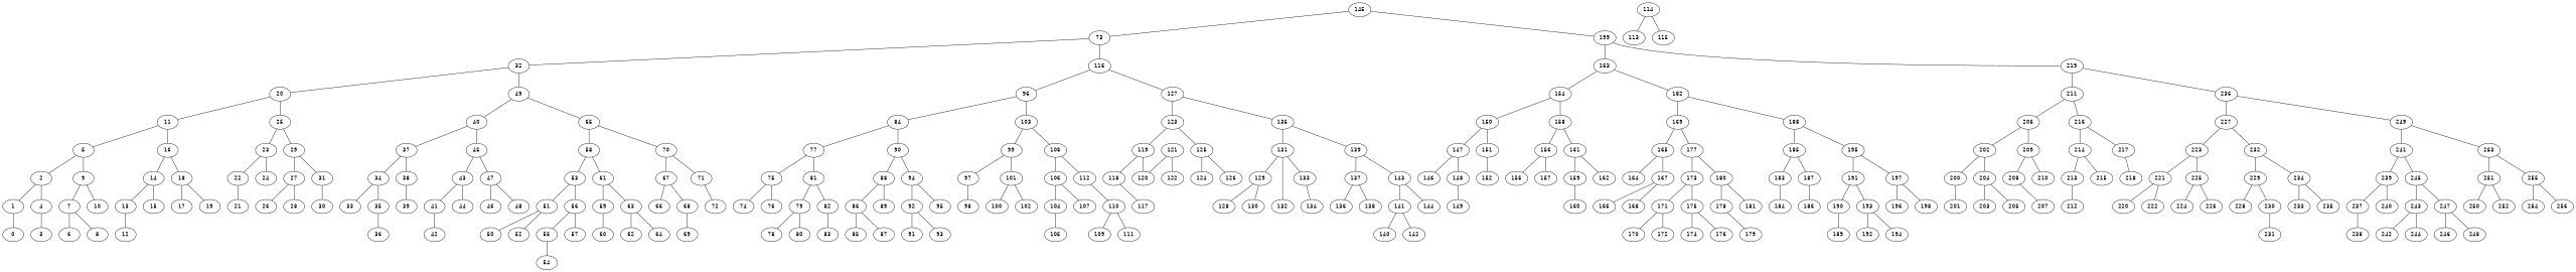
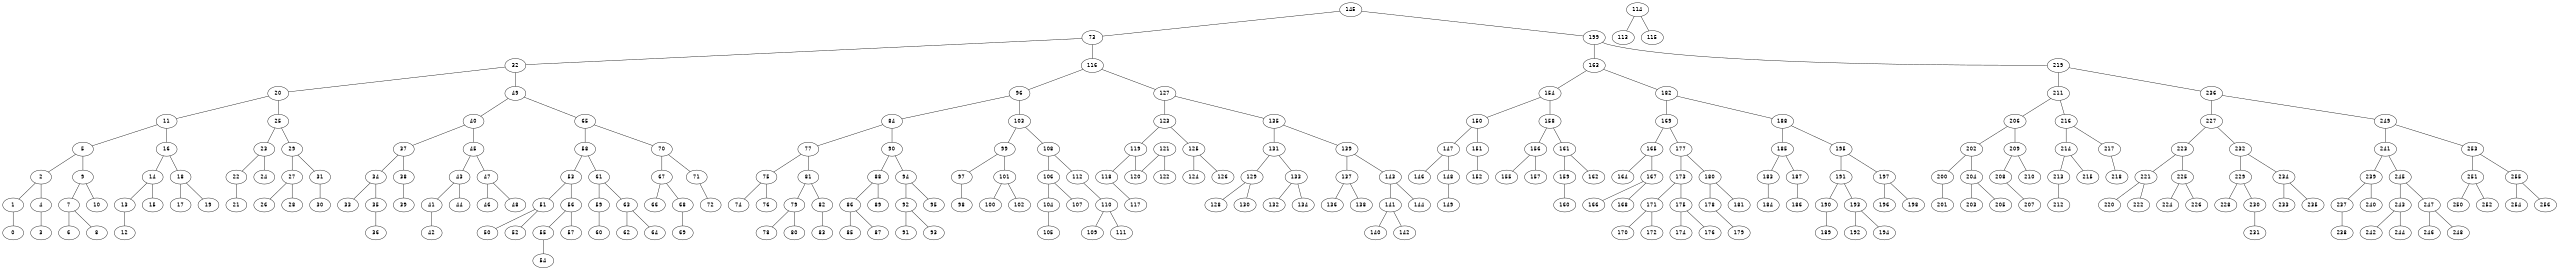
  graph {
    node [fontname=Helvetica]
    n1 [label=145]
    n2 [label=73]
    n3 [label=199]
    n4 [label=32]
    n5 [label=116]
    n6 [label=163]
    n7 [label=219]
    n8 [label=20]
    n9 [label=49]
    n10 [label=96]
    n11 [label=127]
    n12 [label=11]
    n13 [label=25]
    n14 [label=40]
    n15 [label=65]
    n16 [label=5]
    n17 [label=16]
    n18 [label=23]
    n19 [label=29]
    n20 [label=2]
    n21 [label=9]
    n22 [label=14]
    n23 [label=18]
    n24 [label=1]
    n25 [label=4]
    n26 [label=7]
    n27 [label=10]
    n28 [label=0]
    n29 [label=3]
    n30 [label=6]
    n31 [label=8]
    n32 [label=13]
    n33 [label=15]
    n34 [label=17]
    n35 [label=19]
    n36 [label=12]
    n37 [label=22]
    n38 [label=24]
    n39 [label=27]
    n40 [label=31]
    n41 [label=21]
    n42 [label=26]
    n43 [label=28]
    n44 [label=30]
    n45 [label=37]
    n46 [label=45]
    n47 [label=58]
    n48 [label=70]
    n49 [label=34]
    n50 [label=38]
    n51 [label=43]
    n52 [label=47]
    n53 [label=33]
    n54 [label=35]
    n55 [label=39]
    n56 [label=36]
    n57 [label=41]
    n58 [label=44]
    n59 [label=46]
    n60 [label=48]
    n61 [label=42]
    n62 [label=53]
    n63 [label=61]
    n64 [label=67]
    n65 [label=71]
    n66 [label=51]
    n67 [label=56]
    n68 [label=59]
    n69 [label=63]
    n70 [label=50]
    n71 [label=52]
    n72 [label=55]
    n73 [label=57]
    n74 [label=54]
    n75 [label=60]
    n76 [label=62]
    n77 [label=64]
    n78 [label=66]
    n79 [label=68]
    n80 [label=72]
    n81 [label=69]
    n82 [label=84]
    n83 [label=103]
    n84 [label=123]
    n85 [label=135]
    n86 [label=77]
    n87 [label=90]
    n88 [label=99]
    n89 [label=108]
    n90 [label=75]
    n91 [label=81]
    n92 [label=88]
    n93 [label=94]
    n94 [label=74]
    n95 [label=76]
    n96 [label=79]
    n97 [label=82]
    n98 [label=78]
    n99 [label=80]
    n100 [label=83]
    n101 [label=86]
    n102 [label=89]
    n103 [label=92]
    n104 [label=95]
    n105 [label=85]
    n106 [label=87]
    n107 [label=91]
    n108 [label=93]
    n109 [label=97]
    n110 [label=101]
    n111 [label=106]
    n112 [label=112]
    n113 [label=98]
    n114 [label=100]
    n115 [label=102]
    n116 [label=104]
    n117 [label=107]
    n118 [label=110]
    n119 [label=105]
    n120 [label=109]
    n121 [label=111]
    n122 [label=114]
    n123 [label=113]
    n124 [label=115]
    n125 [label=119]
    n126 [label=125]
    n127 [label=131]
    n128 [label=139]
    n129 [label=118]
    n130 [label=120]
    n131 [label=124]
    n132 [label=126]
    n133 [label=117]
    n134 [label=121]
    n135 [label=122]
    n136 [label=129]
    n137 [label=133]
    n138 [label=137]
    n139 [label=143]
    n140 [label=128]
    n141 [label=130]
    n142 [label=132]
    n143 [label=134]
    n144 [label=136]
    n145 [label=138]
    n146 [label=141]
    n147 [label=144]
    n148 [label=140]
    n149 [label=142]
    n150 [label=154]
    n151 [label=182]
    n152 [label=211]
    n153 [label=236]
    n154 [label=150]
    n155 [label=158]
    n156 [label=169]
    n157 [label=188]
    n158 [label=147]
    n159 [label=151]
    n160 [label=156]
    n161 [label=161]
    n162 [label=146]
    n163 [label=148]
    n164 [label=152]
    n165 [label=149]
    n166 [label=155]
    n167 [label=157]
    n168 [label=159]
    n169 [label=162]
    n170 [label=160]
    n171 [label=165]
    n172 [label=177]
    n173 [label=185]
    n174 [label=195]
    n175 [label=164]
    n176 [label=167]
    n177 [label=173]
    n178 [label=180]
    n179 [label=166]
    n180 [label=168]
    n181 [label=171]
    n182 [label=175]
    n183 [label=178]
    n184 [label=181]
    n185 [label=170]
    n186 [label=172]
    n187 [label=174]
    n188 [label=176]
    n189 [label=179]
    n190 [label=183]
    n191 [label=187]
    n192 [label=191]
    n193 [label=197]
    n194 [label=184]
    n195 [label=186]
    n196 [label=190]
    n197 [label=193]
    n198 [label=196]
    n199 [label=198]
    n200 [label=189]
    n201 [label=192]
    n202 [label=194]
    n203 [label=206]
    n204 [label=216]
    n205 [label=227]
    n206 [label=249]
    n207 [label=202]
    n208 [label=209]
    n209 [label=214]
    n210 [label=217]
    n211 [label=200]
    n212 [label=204]
    n213 [label=208]
    n214 [label=210]
    n215 [label=201]
    n216 [label=203]
    n217 [label=205]
    n218 [label=207]
    n219 [label=213]
    n220 [label=215]
    n221 [label=218]
    n222 [label=212]
    n223 [label=223]
    n224 [label=232]
    n225 [label=241]
    n226 [label=253]
    n227 [label=221]
    n228 [label=225]
    n229 [label=229]
    n230 [label=234]
    n231 [label=220]
    n232 [label=222]
    n233 [label=224]
    n234 [label=226]
    n235 [label=228]
    n236 [label=230]
    n237 [label=233]
    n238 [label=235]
    n239 [label=231]
    n240 [label=239]
    n241 [label=245]
    n242 [label=251]
    n243 [label=255]
    n244 [label=237]
    n245 [label=240]
    n246 [label=243]
    n247 [label=247]
    n248 [label=238]
    n249 [label=242]
    n250 [label=244]
    n251 [label=246]
    n252 [label=248]
    n253 [label=250]
    n254 [label=252]
    n255 [label=254]
    n256 [label=256]
    n1 -- n2
    n1 -- n3
    n2 -- n4
    n2 -- n5
    n3 -- n6
    n3 -- n7
    n4 -- n8
    n4 -- n9
    n5 -- n10
    n5 -- n11
    n6 -- n150
    n6 -- n151
    n7 -- n152
    n7 -- n153
    n8 -- n12
    n8 -- n13
    n9 -- n14
    n9 -- n15
    n10 -- n82
    n10 -- n83
    n11 -- n84
    n11 -- n85
    n12 -- n16
    n12 -- n17
    n13 -- n18
    n13 -- n19
    n14 -- n45
    n14 -- n46
    n15 -- n47
    n15 -- n48
    n16 -- n20
    n16 -- n21
    n17 -- n22
    n17 -- n23
    n18 -- n37
    n18 -- n38
    n19 -- n39
    n19 -- n40
    n20 -- n24
    n20 -- n25
    n21 -- n26
    n21 -- n27
    n22 -- n32
    n22 -- n33
    n23 -- n34
    n23 -- n35
    n24 -- n28
    n25 -- n29
    n26 -- n30
    n26 -- n31
    n32 -- n36
    n37 -- n41
    n39 -- n42
    n39 -- n43
    n40 -- n44
    n45 -- n49
    n45 -- n50
    n46 -- n51
    n46 -- n52
    n47 -- n62
    n47 -- n63
    n48 -- n64
    n48 -- n65
    n49 -- n53
    n49 -- n54
    n50 -- n55
    n51 -- n57
    n51 -- n58
    n52 -- n59
    n52 -- n60
    n54 -- n56
    n57 -- n61
    n62 -- n66
    n62 -- n67
    n63 -- n68
    n63 -- n69
    n64 -- n78
    n64 -- n79
    n65 -- n80
    n66 -- n70
    n66 -- n71
    n67 -- n72
    n67 -- n73
    n68 -- n75
    n69 -- n76
    n69 -- n77
    n72 -- n74
    n79 -- n81
    n82 -- n86
    n82 -- n87
    n83 -- n88
    n83 -- n89
    n84 -- n125
    n84 -- n126
    n85 -- n127
    n85 -- n128
    n86 -- n90
    n86 -- n91
    n87 -- n92
    n87 -- n93
    n88 -- n109
    n88 -- n110
    n89 -- n111
    n89 -- n112
    n90 -- n94
    n90 -- n95
    n91 -- n96
    n91 -- n97
    n92 -- n101
    n92 -- n102
    n93 -- n103
    n93 -- n104
    n96 -- n98
    n96 -- n99
    n97 -- n100
    n101 -- n105
    n101 -- n106
    n103 -- n107
    n103 -- n108
    n109 -- n113
    n110 -- n114
    n110 -- n115
    n111 -- n116
    n111 -- n117
    n112 -- n118
    n116 -- n119
    n118 -- n120
    n118 -- n121
    n122 -- n123
    n122 -- n124
    n125 -- n129
    n125 -- n130
    n126 -- n131
    n126 -- n132
    n127 -- n136
    n127 -- n137
    n128 -- n138
    n128 -- n139
    n129 -- n133
    n134 -- n130
    n134 -- n135
    n136 -- n140
    n136 -- n141
-   n127 -- n142
+   n137 -- n142
    n137 -- n143
    n138 -- n144
    n138 -- n145
    n139 -- n146
    n139 -- n147
    n146 -- n148
    n146 -- n149
    n150 -- n154
    n150 -- n155
    n151 -- n156
    n151 -- n157
    n152 -- n203
    n152 -- n204
    n153 -- n205
    n153 -- n206
    n154 -- n158
    n154 -- n159
    n155 -- n160
    n155 -- n161
    n156 -- n171
    n156 -- n172
    n157 -- n173
    n157 -- n174
    n158 -- n162
    n158 -- n163
    n159 -- n164
    n160 -- n166
    n160 -- n167
    n161 -- n168
    n161 -- n169
    n163 -- n165
    n168 -- n170
    n171 -- n175
    n171 -- n176
    n172 -- n177
    n172 -- n178
    n173 -- n190
    n173 -- n191
    n174 -- n192
    n174 -- n193
    n176 -- n179
    n176 -- n180
    n177 -- n181
    n177 -- n182
    n178 -- n183
    n178 -- n184
    n181 -- n185
    n181 -- n186
    n182 -- n187
    n182 -- n188
    n183 -- n189
    n190 -- n194
    n191 -- n195
    n192 -- n196
    n192 -- n197
    n193 -- n198
    n193 -- n199
    n196 -- n200
    n197 -- n201
    n197 -- n202
    n203 -- n207
    n203 -- n208
    n204 -- n209
    n204 -- n210
    n205 -- n223
    n205 -- n224
    n206 -- n225
    n206 -- n226
    n207 -- n211
    n207 -- n212
    n208 -- n213
    n208 -- n214
    n209 -- n219
    n209 -- n220
    n210 -- n221
    n211 -- n215
    n212 -- n216
    n212 -- n217
    n213 -- n218
    n219 -- n222
    n223 -- n227
    n223 -- n228
    n224 -- n229
    n224 -- n230
    n225 -- n240
    n225 -- n241
    n226 -- n242
    n226 -- n243
    n227 -- n231
    n227 -- n232
    n228 -- n233
    n228 -- n234
    n229 -- n235
    n229 -- n236
    n230 -- n237
    n230 -- n238
    n236 -- n239
    n240 -- n244
    n240 -- n245
    n241 -- n246
    n241 -- n247
    n242 -- n253
    n242 -- n254
    n243 -- n255
    n243 -- n256
    n244 -- n248
    n246 -- n249
    n246 -- n250
    n247 -- n251
    n247 -- n252
  }
